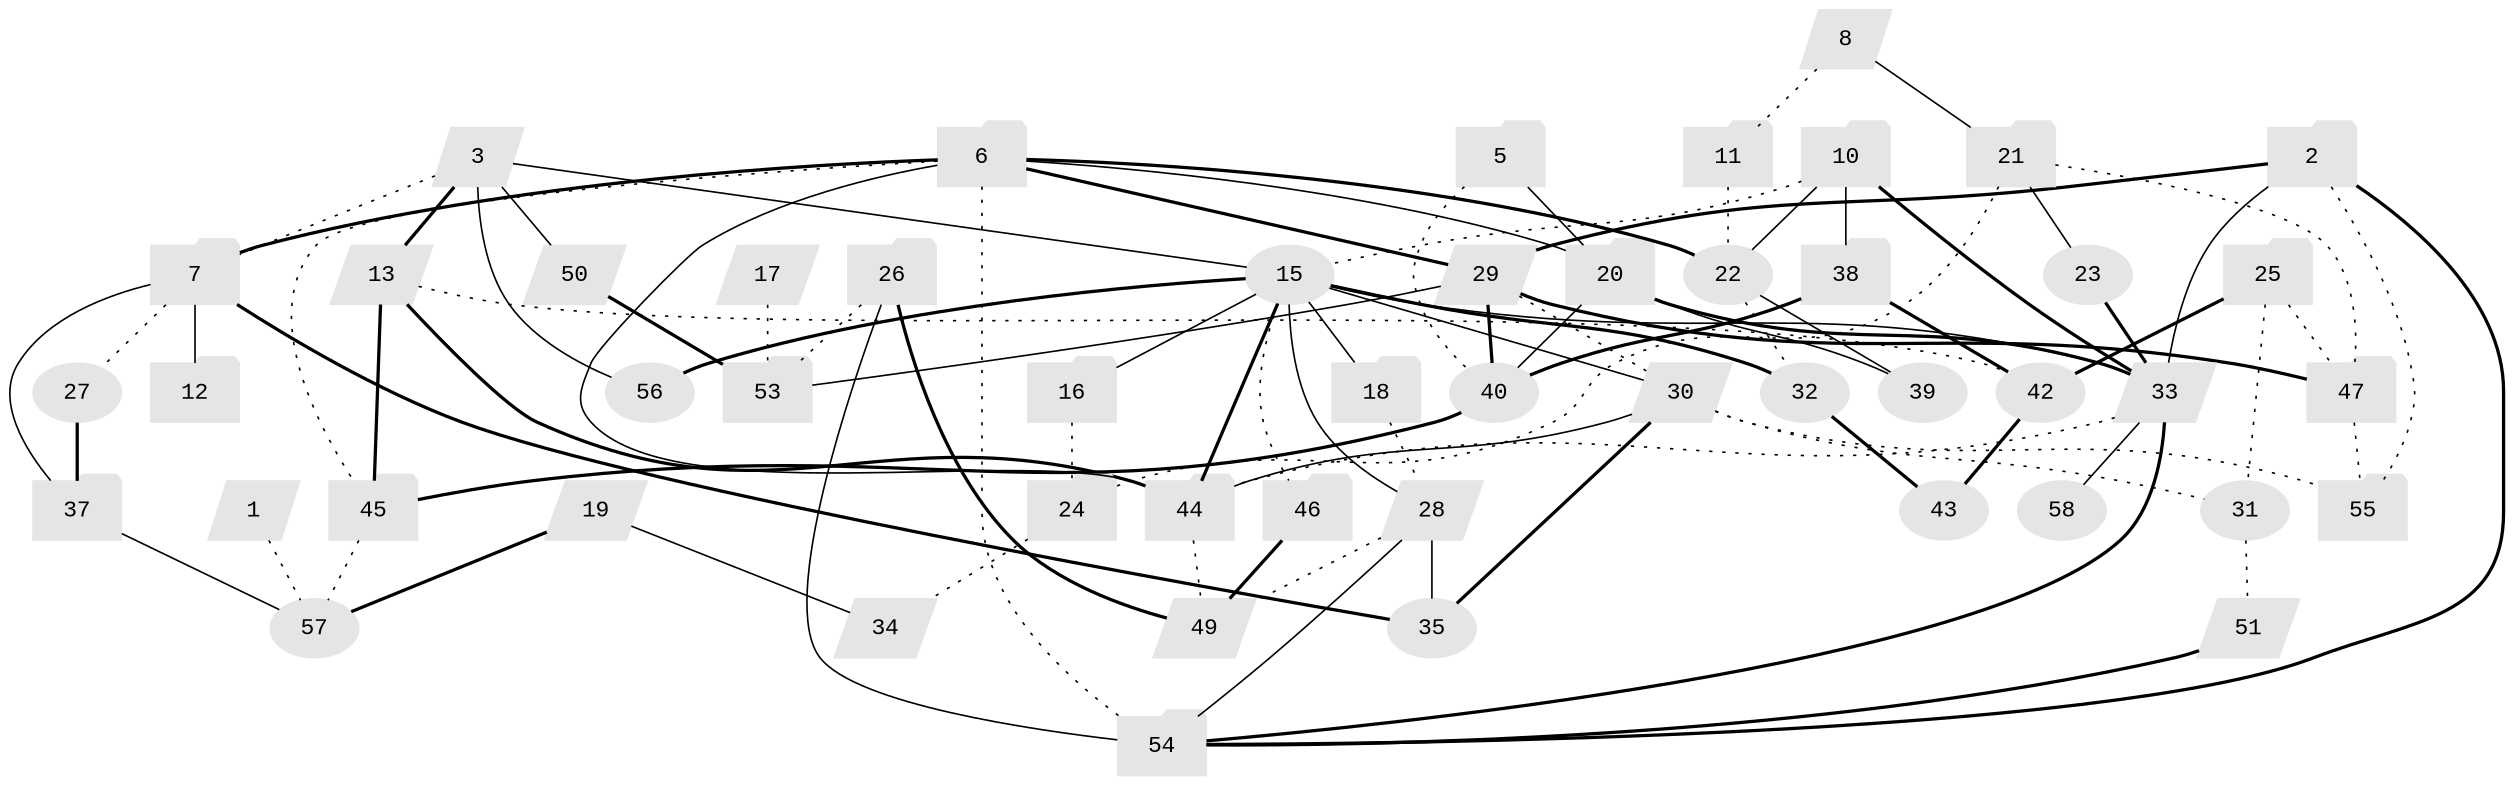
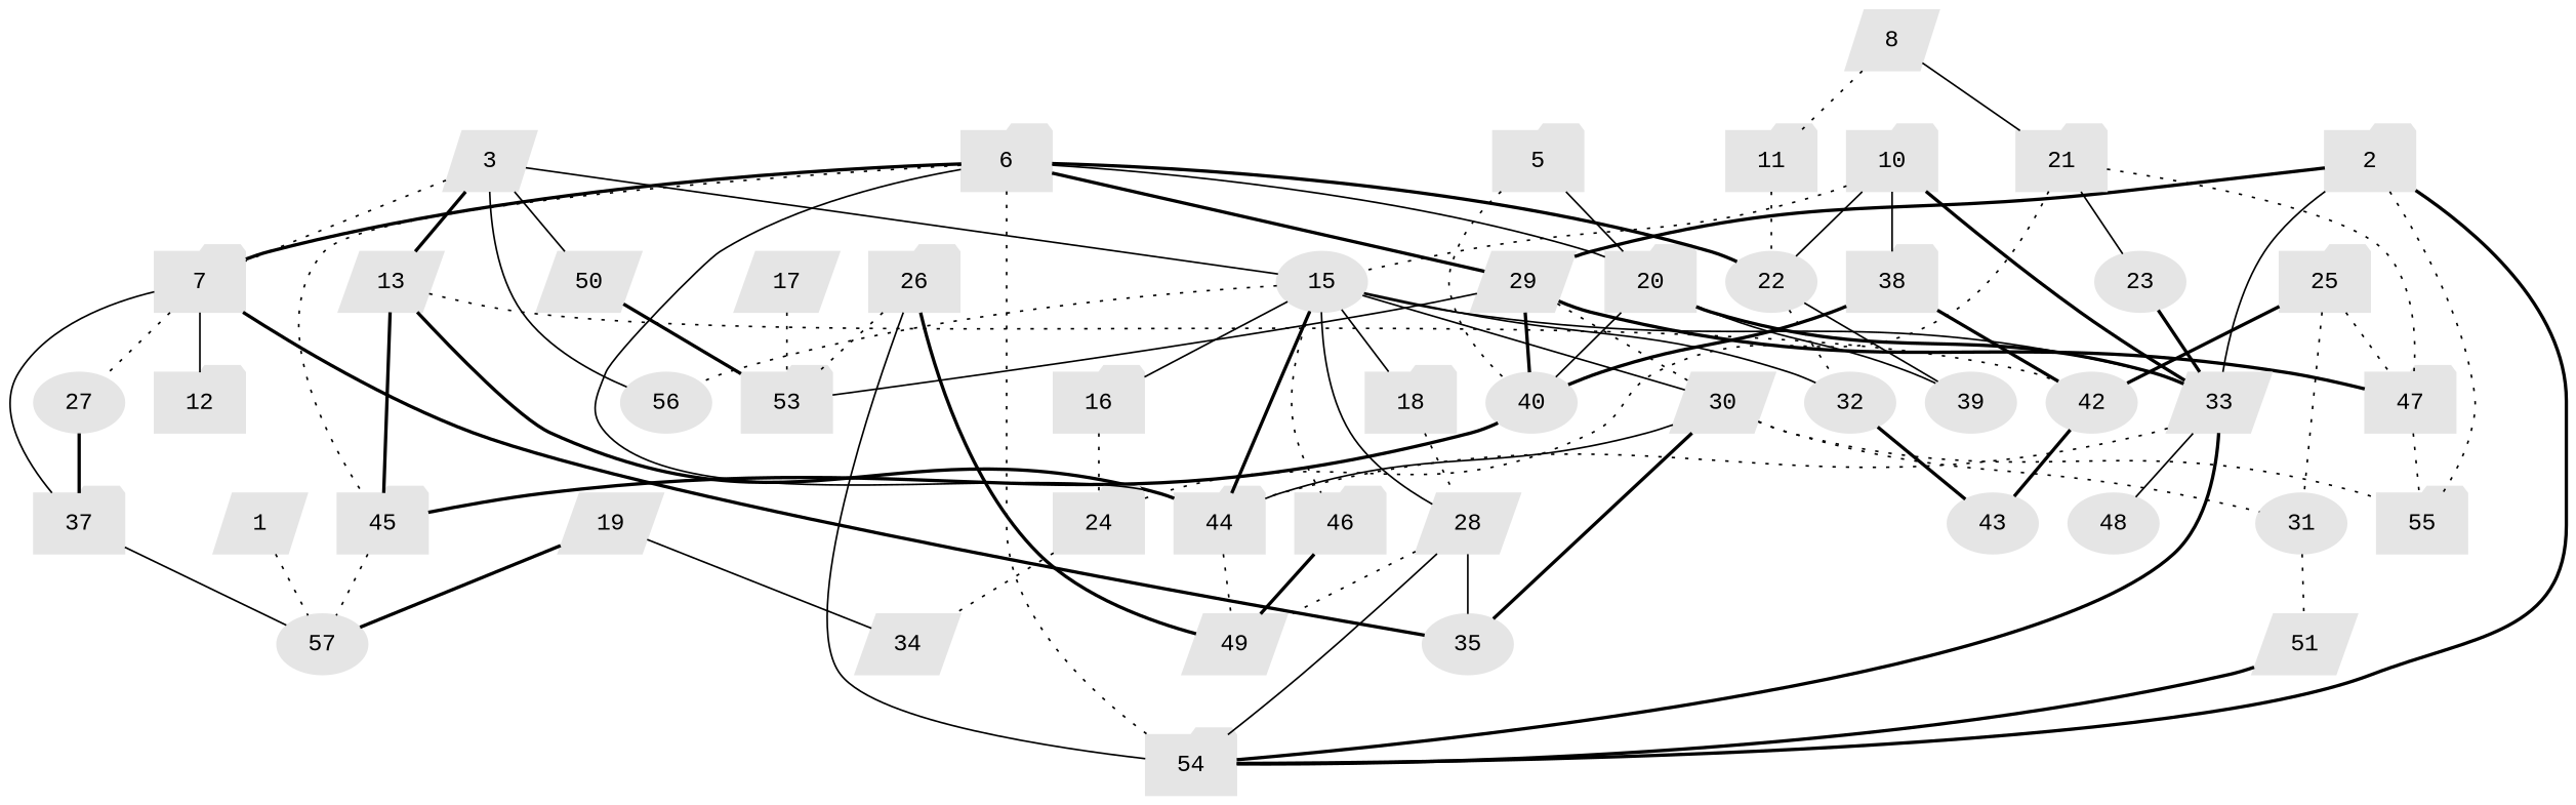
  graph {
    fontname="Liberation Mono"
    node [color=gray90 fontname="Liberation Mono" shape=folder style=filled]
    edge [fontname="Liberation Mono" style=dotted weight=1.0]
    1 [shape=parallelogram]
    57 [shape=ellipse]
    29 [shape=parallelogram]
    2
    33 [shape=parallelogram]
    54
    55
    30 [shape=parallelogram]
    53
    40 [shape=ellipse]
    47
    44
-   48 [shape=ellipse label=58]
+   48 [shape=ellipse]
    3 [shape=parallelogram]
    7
    13 [shape=parallelogram]
    15 [shape=ellipse]
    50 [shape=parallelogram]
    56 [shape=ellipse]
    12
    27 [shape=ellipse]
    35 [shape=ellipse]
    37
    45
    42 [shape=ellipse]
    16
    18
    28 [shape=parallelogram]
    32 [shape=ellipse]
    46
    5
    20
    39 [shape=ellipse]
    6
    22 [shape=ellipse]
    49 [shape=parallelogram]
    8 [shape=parallelogram]
    11
    21
    24
    23 [shape=ellipse]
    10
    38
    43 [shape=ellipse]
    31 [shape=ellipse]
    34 [shape=parallelogram]
    17 [shape=parallelogram]
    19 [shape=parallelogram]
    25
    51 [shape=parallelogram]
    26
    1 -- 57
    29 -- 30
    29 -- 53 [style=solid]
    29 -- 40 [style=bold]
    29 -- 47 [style=bold]
    2 -- 29 [style=bold]
    2 -- 33 [style=solid]
    2 -- 54 [style=bold]
    2 -- 55
    33 -- 54 [style=bold]
    33 -- 44
    33 -- 48 [style=solid]
    30 -- 55
    30 -- 44 [style=solid]
    30 -- 35 [style=bold]
    30 -- 31
    40 -- 45 [style=bold]
    47 -- 55
    44 -- 49
    3 -- 7
    3 -- 13 [style=bold]
    3 -- 15 [style=solid]
    3 -- 50 [style=solid]
    3 -- 56 [style=solid]
    7 -- 12 [style=solid]
    7 -- 27
    7 -- 35 [style=bold]
    7 -- 37 [style=solid]
    13 -- 44 [style=bold]
    13 -- 45 [style=bold weight=2.0]
    13 -- 42 [weight=2.0]
    15 -- 33 [style=solid]
    15 -- 30 [style=solid]
    15 -- 44 [style=bold]
-   15 -- 56 [style=bold]
+   15 -- 56
    15 -- 16 [style=solid]
    15 -- 18 [style=solid weight=2.0]
    15 -- 28 [style=solid]
-   15 -- 32 [style=bold]
+   15 -- 32 [style=solid]
    15 -- 46
    50 -- 53 [style=bold]
    27 -- 37 [style=bold]
    37 -- 57 [style=solid]
    45 -- 57
    42 -- 43 [style=bold weight=2.0]
    16 -- 24
    18 -- 28
    28 -- 54 [style=solid]
    28 -- 35 [style=solid]
    28 -- 49
    32 -- 43 [style=bold]
    46 -- 49 [style=bold]
    5 -- 40
    5 -- 20 [style=solid]
    20 -- 33 [style=bold]
    20 -- 40 [style=solid]
    20 -- 39 [style=solid]
    6 -- 29 [style=bold]
    6 -- 54 [weight=3.0]
    6 -- 44 [style=solid]
    6 -- 7 [style=bold]
    6 -- 45
    6 -- 20 [style=solid]
    6 -- 22 [style=bold]
    22 -- 32
    22 -- 39 [style=solid]
    8 -- 11
    8 -- 21 [style=solid]
    11 -- 22
    21 -- 47
    21 -- 24
    21 -- 23 [style=solid]
    24 -- 34
    23 -- 33 [style=bold weight=2.0]
    10 -- 33 [style=bold]
    10 -- 15
    10 -- 22 [style=solid]
    10 -- 38 [style=solid]
    38 -- 40 [style=bold]
    38 -- 42 [style=bold]
    31 -- 51
    17 -- 53
    19 -- 57 [style=bold]
    19 -- 34 [style=solid]
    25 -- 47
    25 -- 42 [style=bold]
    25 -- 31
    51 -- 54 [style=bold]
    26 -- 54 [style=solid]
    26 -- 53
    26 -- 49 [style=bold]
  }
